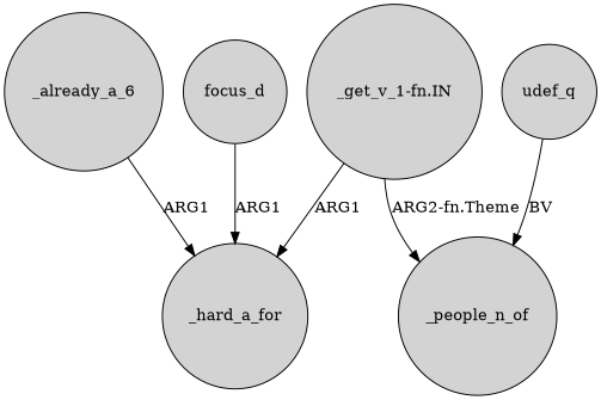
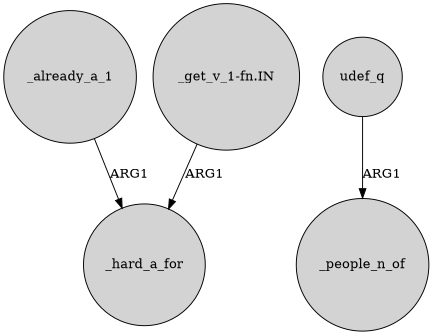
  digraph {
    node [shape=circle style=filled]
-   _already_a_1 [label=_already_a_6]
+   _already_a_1
    _hard_a_for
    "_get_v_1-fn.IN"
    _people_n_of
    udef_q
-   focus_d
    _already_a_1 -> _hard_a_for [label=ARG1]
    "_get_v_1-fn.IN" -> _hard_a_for [label=ARG1]
-   "_get_v_1-fn.IN" -> _people_n_of [label="ARG2-fn.Theme"]
-   udef_q -> _people_n_of [label=BV]
-   focus_d -> _hard_a_for [label=ARG1]
+   udef_q -> _people_n_of [label=ARG1]
  }
